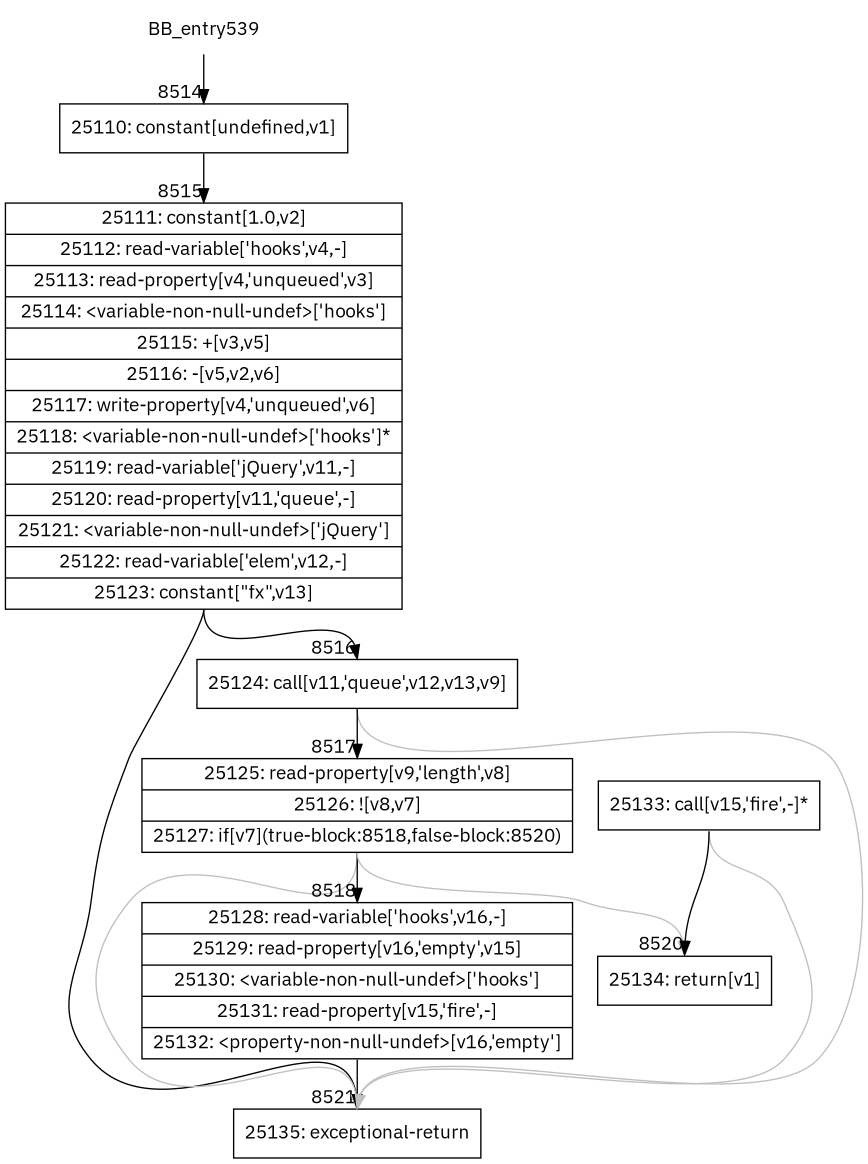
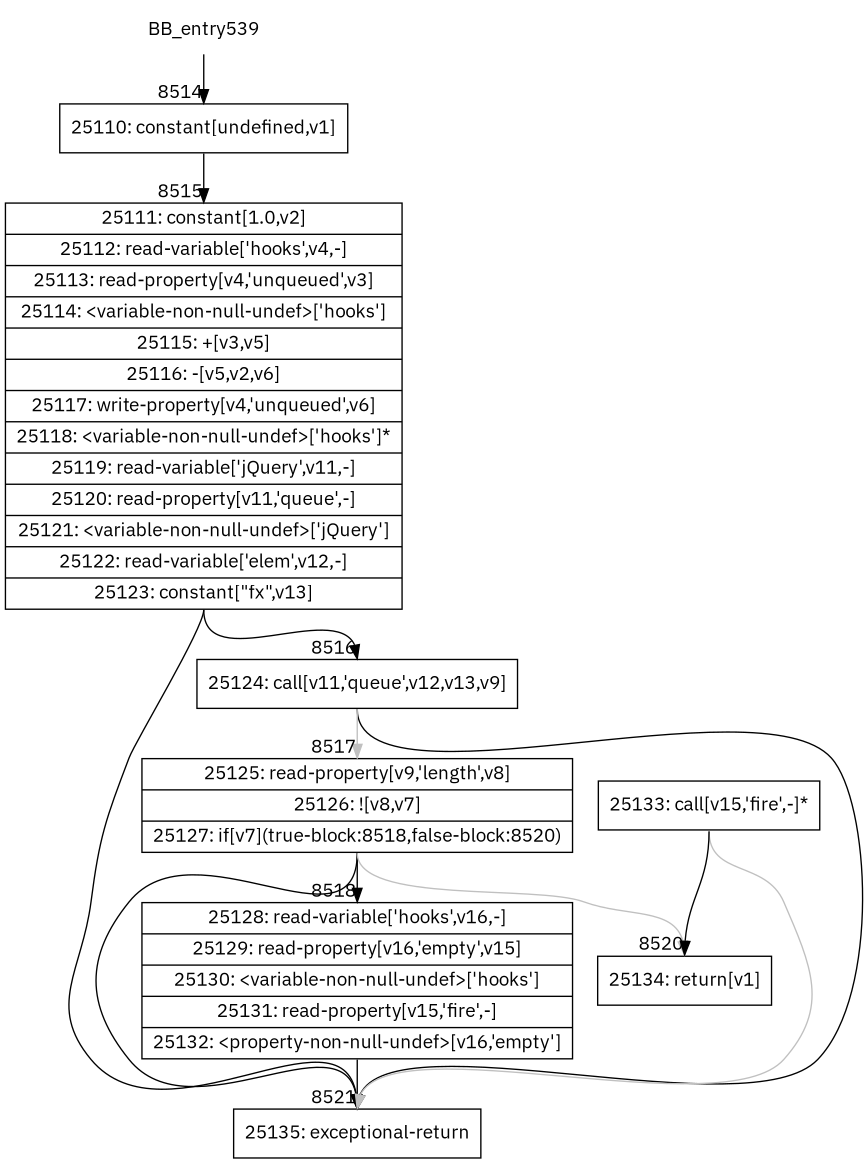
  digraph {
    fontname="IBM Plex Sans"
    rankdir=TD
    node [fontname="IBM Plex Sans" shape=record]
    edge [fontname="IBM Plex Sans" headport=n tailport=s]
    n1 [label=BB_entry539 shape=none]
    n2 [label="{25110: constant[undefined,v1]}"]
    n3 [label="{25111: constant[1.0,v2]|25112: read-variable['hooks',v4,-]|25113: read-property[v4,'unqueued',v3]|25114: \<variable-non-null-undef\>['hooks']|25115: +[v3,v5]|25116: -[v5,v2,v6]|25117: write-property[v4,'unqueued',v6]|25118: \<variable-non-null-undef\>['hooks']*|25119: read-variable['jQuery',v11,-]|25120: read-property[v11,'queue',-]|25121: \<variable-non-null-undef\>['jQuery']|25122: read-variable['elem',v12,-]|25123: constant[\"fx\",v13]}"]
    n4 [label="{25124: call[v11,'queue',v12,v13,v9]}"]
    n5 [label="{25135: exceptional-return}"]
    n6 [label="{25125: read-property[v9,'length',v8]|25126: ![v8,v7]|25127: if[v7](true-block:8518,false-block:8520)}"]
    n7 [label="{25128: read-variable['hooks',v16,-]|25129: read-property[v16,'empty',v15]|25130: \<variable-non-null-undef\>['hooks']|25131: read-property[v15,'fire',-]|25132: \<property-non-null-undef\>[v16,'empty']}"]
    n8 [label="{25134: return[v1]}"]
    n9 [label="{25133: call[v15,'fire',-]*}"]
    n1 -> n2 [headlabel="    8514"]
    n2 -> n3 [headlabel="      8515"]
    n3 -> n4 [headlabel="      8516"]
    n3 -> n5 [color=black headlabel="      8521"]
-   n4 -> n5 [color=gray]
-   n4 -> n6 [headlabel="      8517"]
-   n6 -> n5 [color=gray]
+   n4 -> n5 [color=black]
+   n4 -> n6 [headlabel="      8517" color=gray]
+   n6 -> n5 [color=black]
    n6 -> n7 [headlabel="      8518"]
    n6 -> n8 [color=gray headlabel="      8520"]
    n7 -> n5 [color=black]
    n9 -> n5 [color=gray]
    n9 -> n8
  }
